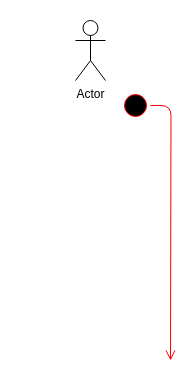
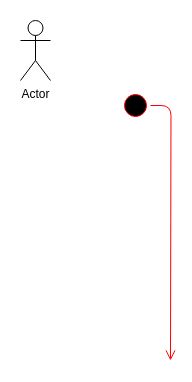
  <mxCell id="0" />
  <mxCell id="1" parent="0" />
- <mxCell id="2" value="Actor" style="shape=umlActor;verticalLabelPosition=bottom;verticalAlign=top;html=1;" vertex="1" parent="1"><mxGeometry x="75" y="20" width="30" height="60" as="geometry" /></mxCell>
+ <mxCell id="2" value="Actor" style="shape=umlActor;verticalLabelPosition=bottom;verticalAlign=top;html=1;" vertex="1" parent="1"><mxGeometry x="20" y="20" width="30" height="60" as="geometry" /></mxCell>
  <mxCell id="3" value="" style="ellipse;html=1;shape=startState;fillColor=#000000;strokeColor=#ff0000;" vertex="1" parent="1"><mxGeometry x="120" y="90" width="30" height="30" as="geometry" /></mxCell>
  <mxCell id="4" value="" style="edgeStyle=orthogonalEdgeStyle;html=1;verticalAlign=bottom;endArrow=open;endSize=8;strokeColor=#ff0000;" edge="1" source="3" parent="1"><mxGeometry relative="1" as="geometry"><mxPoint x="170" y="360" as="targetPoint" /></mxGeometry></mxCell>
